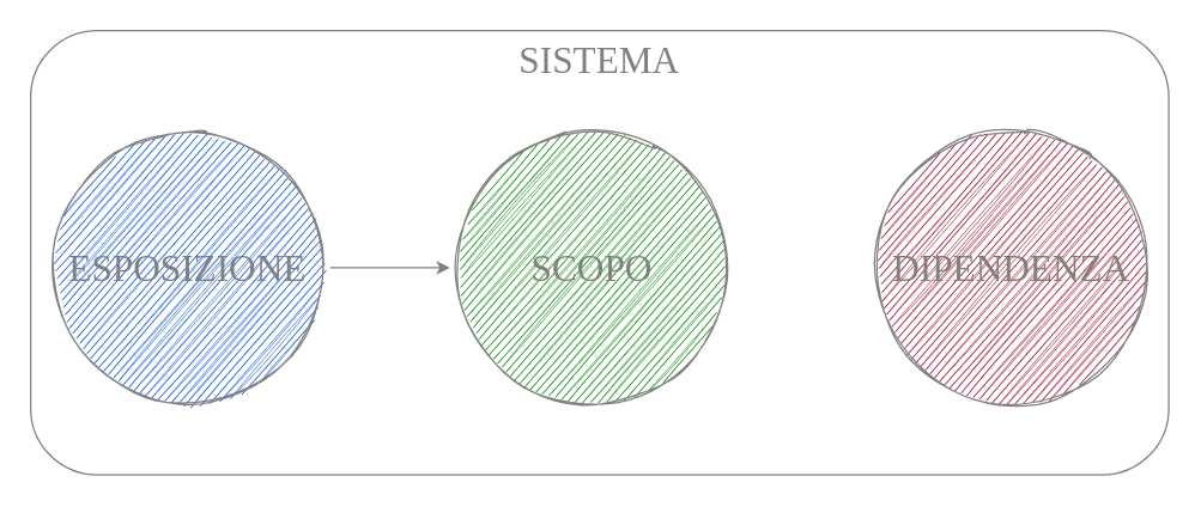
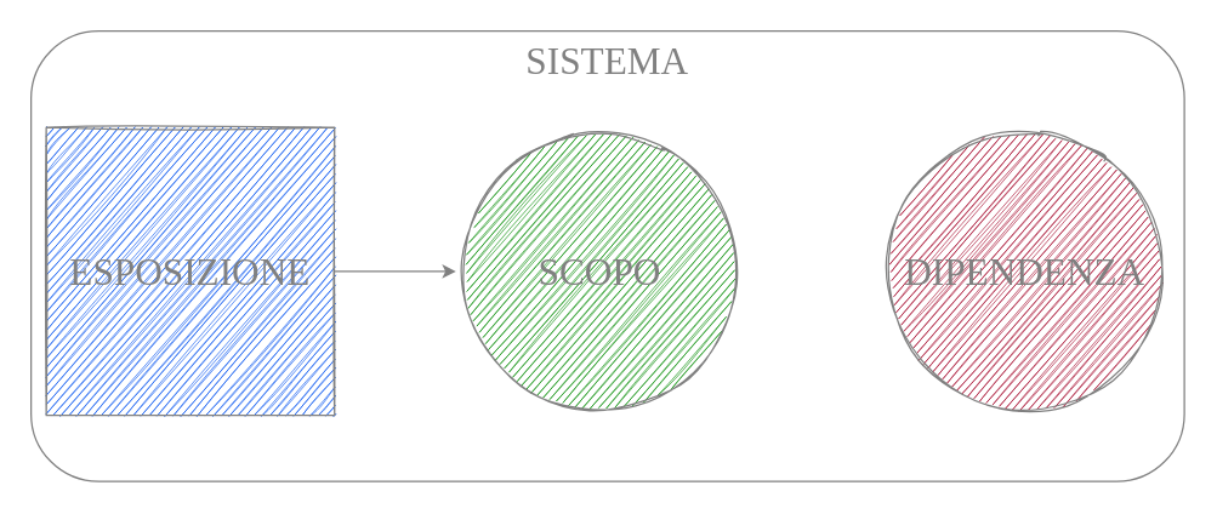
  <mxCell id="0" />
  <mxCell id="1" parent="0" />
  <mxCell id="2" value="" style="rounded=1;whiteSpace=wrap;html=1;fillColor=none;strokeColor=#808080;fontColor=#808080;fontFamily=Lucida Console;fontStyle=0" parent="1" vertex="1"><mxGeometry x="20" y="20" width="760" height="297" as="geometry" /></mxCell>
  <mxCell id="3" style="edgeStyle=orthogonalEdgeStyle;rounded=0;orthogonalLoop=1;jettySize=auto;html=1;strokeColor=#808080;fontColor=#808080;fontFamily=Lucida Console;fontStyle=0" parent="1" source="4" target="5" edge="1"><mxGeometry relative="1" as="geometry" /></mxCell>
- <mxCell id="4" value="ESPOSIZIONE" style="ellipse;whiteSpace=wrap;html=1;aspect=fixed;sketch=1;fontFamily=Lucida Console;fontSize=25;fillColor=#0050ef;strokeColor=#808080;fontColor=#808080;fontStyle=0" parent="1" vertex="1"><mxGeometry x="30" y="83.5" width="190" height="190" as="geometry" /></mxCell>
+ <mxCell id="4" value="ESPOSIZIONE" style="whiteSpace=wrap;html=1;aspect=fixed;sketch=1;fontFamily=Lucida Console;fontSize=25;fillColor=#0050ef;strokeColor=#808080;fontColor=#808080;fontStyle=0;rounded=0;" parent="1" vertex="1"><mxGeometry x="30" y="83.5" width="190" height="190" as="geometry" /></mxCell>
  <mxCell id="5" value="SCOPO" style="ellipse;whiteSpace=wrap;html=1;aspect=fixed;sketch=1;fontFamily=Lucida Console;fontSize=25;fillColor=#008a00;strokeColor=#808080;fontColor=#808080;fontStyle=0" parent="1" vertex="1"><mxGeometry x="300" y="83.5" width="190" height="190" as="geometry" /></mxCell>
  <mxCell id="6" value="DIPENDENZA" style="ellipse;whiteSpace=wrap;html=1;aspect=fixed;sketch=1;fontFamily=Lucida Console;fontSize=25;fillColor=#a20025;spacing=2;strokeColor=#808080;fontColor=#808080;fontStyle=0" parent="1" vertex="1"><mxGeometry x="580" y="83.5" width="190" height="190" as="geometry" /></mxCell>
  <mxCell id="7" value="SISTEMA" style="text;html=1;fillColor=none;align=center;verticalAlign=middle;whiteSpace=wrap;rounded=0;fontColor=#808080;fontFamily=Lucida Console;fontStyle=0;fontSize=25;" parent="1" vertex="1"><mxGeometry x="380" y="30" width="40" height="20" as="geometry" /></mxCell>
